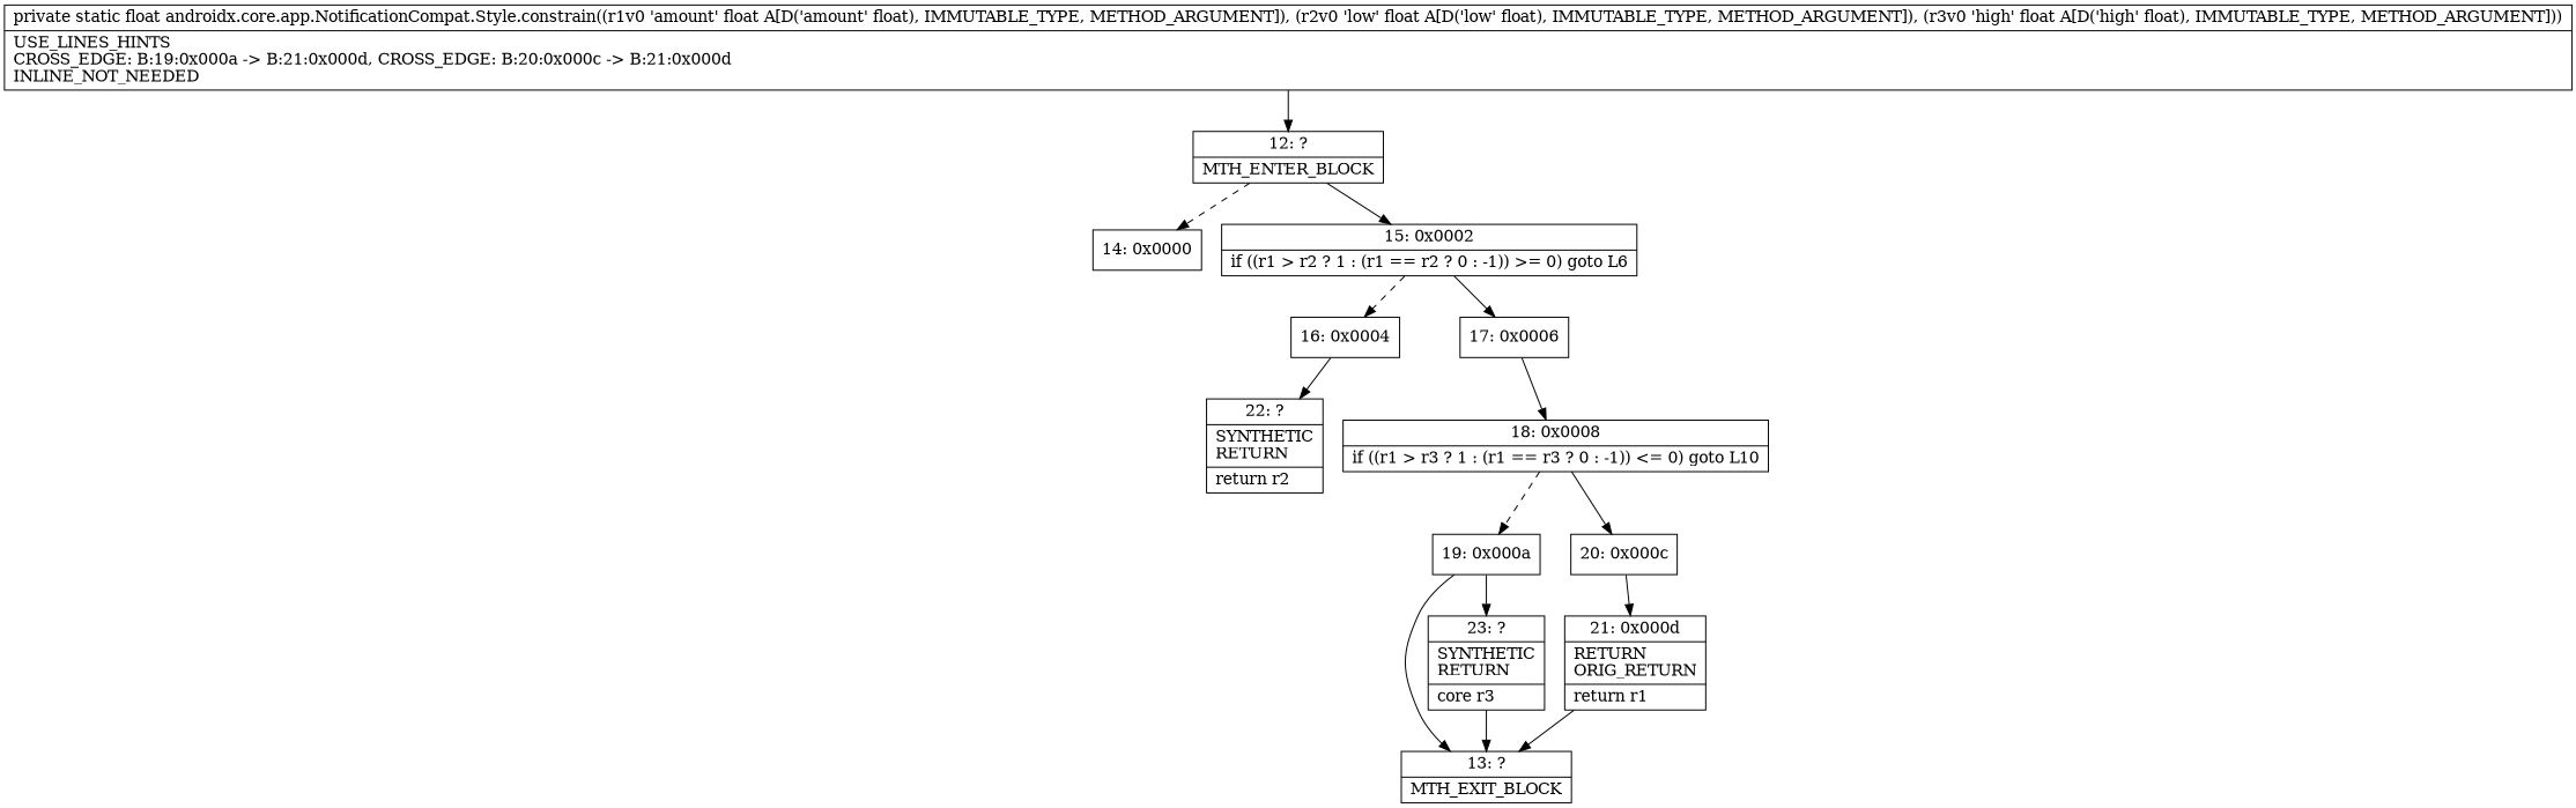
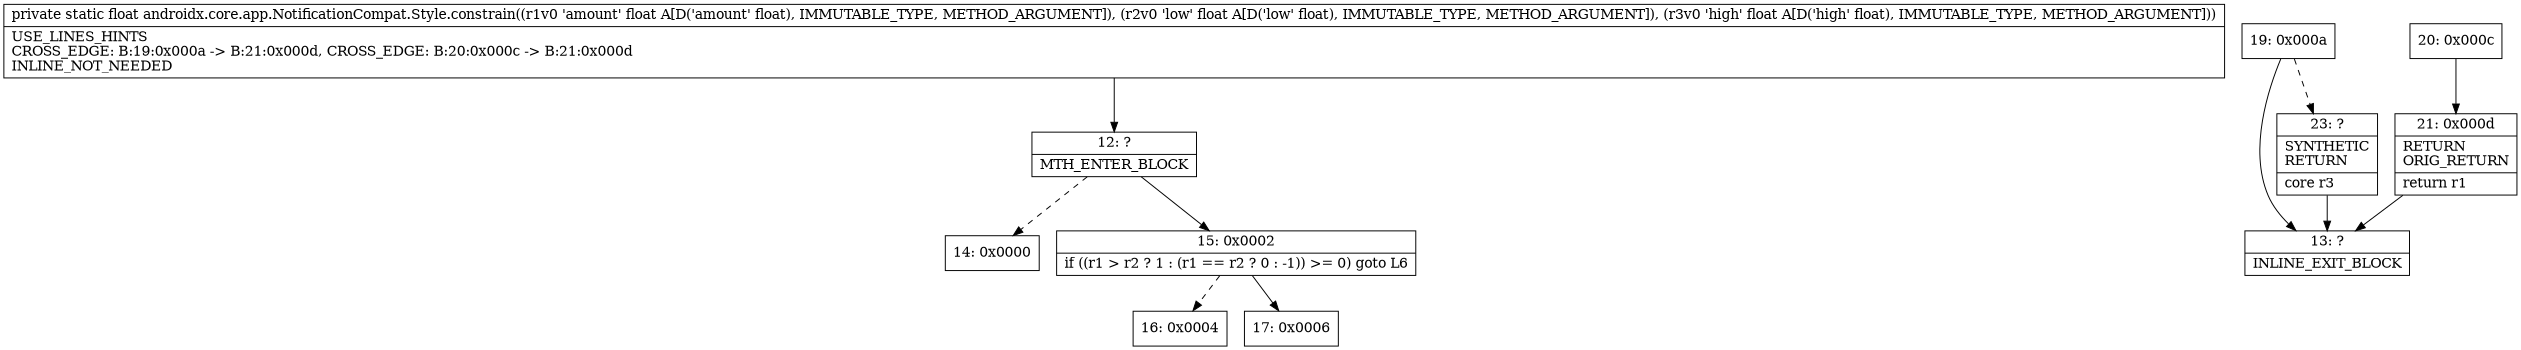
  digraph {
    node [shape=record]
    n1 [label="{12\:\ ?|MTH_ENTER_BLOCK\l}"]
    n2 [label="{14\:\ 0x0000}"]
    n3 [label="{15\:\ 0x0002|if ((r1 \> r2 ? 1 : (r1 == r2 ? 0 : \-1)) \>= 0) goto L6\l}"]
    n4 [label="{16\:\ 0x0004}"]
    n5 [label="{17\:\ 0x0006}"]
-   n6 [label="{22\:\ ?|SYNTHETIC\lRETURN\l|return r2\l}"]
-   n7 [label="{18\:\ 0x0008|if ((r1 \> r3 ? 1 : (r1 == r3 ? 0 : \-1)) \<= 0) goto L10\l}"]
-   n8 [label="{13\:\ ?|MTH_EXIT_BLOCK\l}"]
+   n8 [label="{13\:\ ?|INLINE_EXIT_BLOCK\l}"]
    n9 [label="{19\:\ 0x000a}"]
    n10 [label="{20\:\ 0x000c}"]
    n11 [label="{23\:\ ?|SYNTHETIC\lRETURN\l|core r3\l}"]
    n12 [label="{21\:\ 0x000d|RETURN\lORIG_RETURN\l|return r1\l}"]
    n13 [label="{private static float androidx.core.app.NotificationCompat.Style.constrain((r1v0 'amount' float A[D('amount' float), IMMUTABLE_TYPE, METHOD_ARGUMENT]), (r2v0 'low' float A[D('low' float), IMMUTABLE_TYPE, METHOD_ARGUMENT]), (r3v0 'high' float A[D('high' float), IMMUTABLE_TYPE, METHOD_ARGUMENT]))  | USE_LINES_HINTS\lCROSS_EDGE: B:19:0x000a \-\> B:21:0x000d, CROSS_EDGE: B:20:0x000c \-\> B:21:0x000d\lINLINE_NOT_NEEDED\l}"]
    n1 -> n2 [style=dashed]
    n1 -> n3
    n3 -> n4 [style=dashed]
    n3 -> n5
-   n4 -> n6
-   n5 -> n7
-   n7 -> n9 [style=dashed]
-   n7 -> n10
    n9 -> n8
-   n9 -> n11
+   n9 -> n11 [style=dashed]
    n10 -> n12
    n11 -> n8
    n12 -> n8
    n13 -> n1
  }
